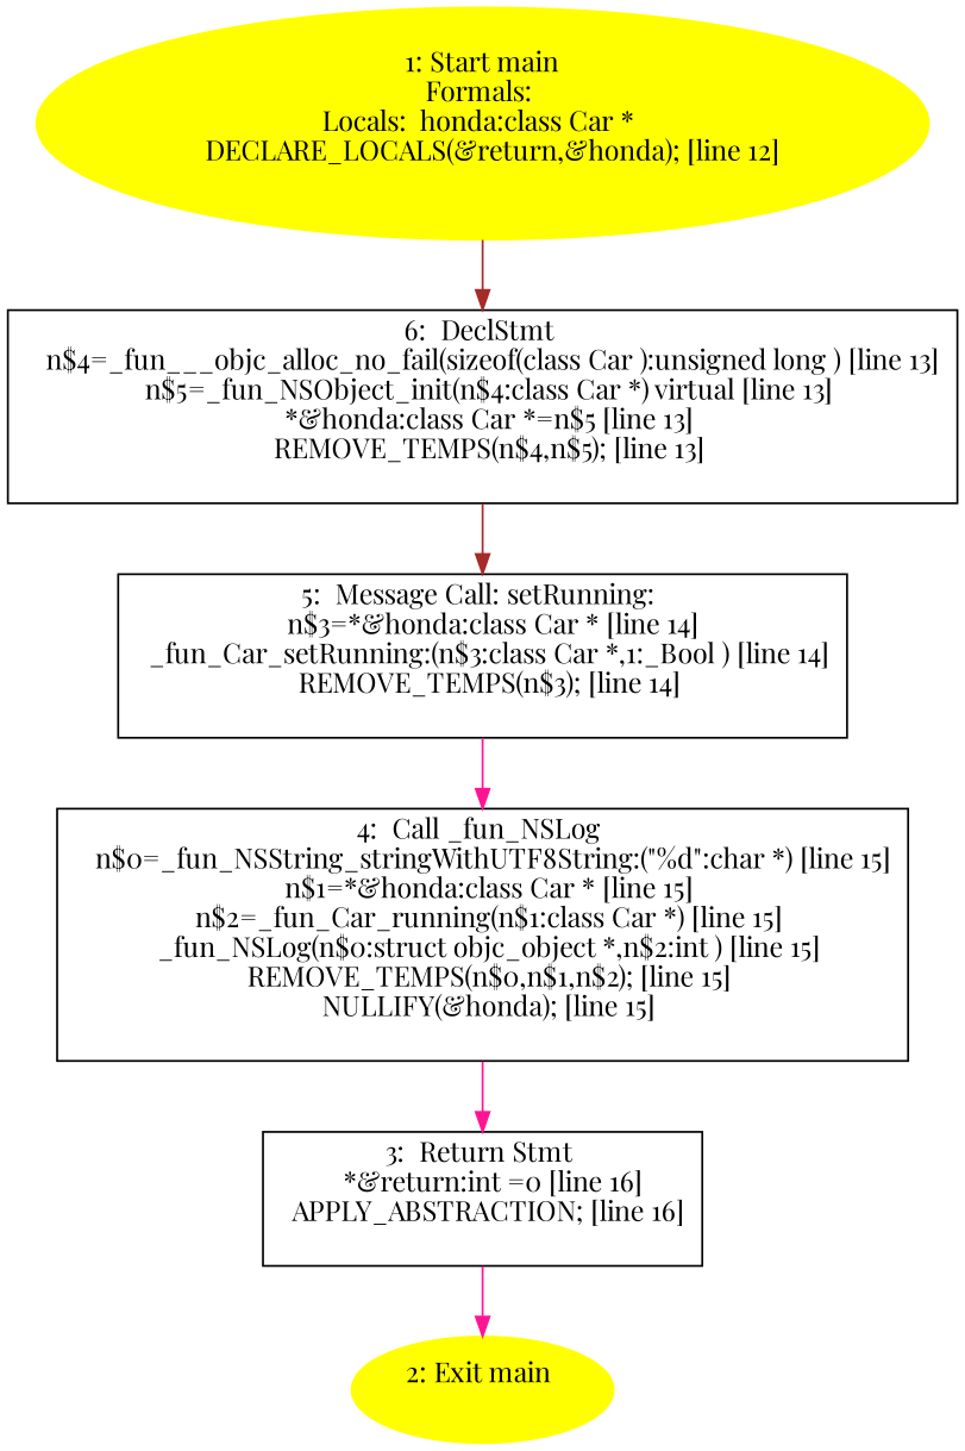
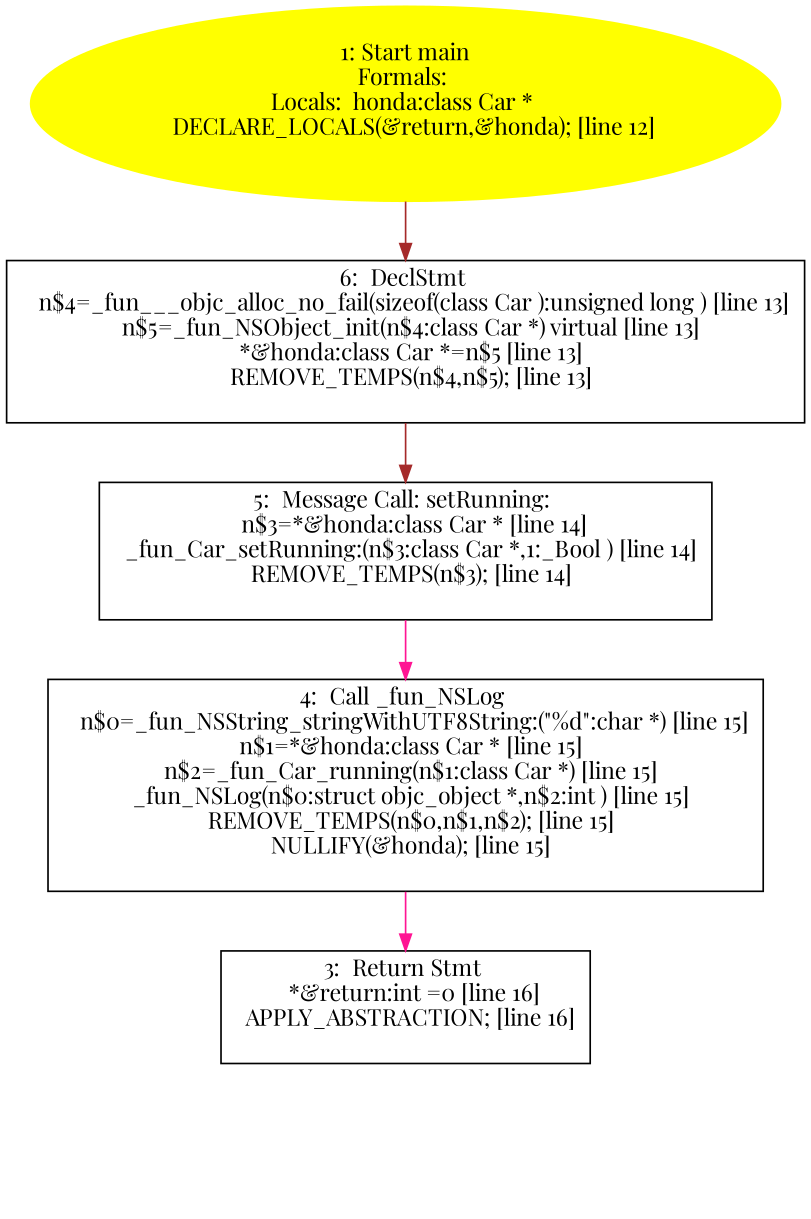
  digraph {
    fontname="Playfair Display"
    node [shape=box fontname="Playfair Display"]
    edge [color=deeppink fontname="Playfair Display"]
    n1 [label="6:  DeclStmt \n   n$4=_fun___objc_alloc_no_fail(sizeof(class Car ):unsigned long ) [line 13]\n  n$5=_fun_NSObject_init(n$4:class Car *) virtual [line 13]\n  *&honda:class Car *=n$5 [line 13]\n  REMOVE_TEMPS(n$4,n$5); [line 13]\n "]
    n2 [label="5:  Message Call: setRunning: \n   n$3=*&honda:class Car * [line 14]\n  _fun_Car_setRunning:(n$3:class Car *,1:_Bool ) [line 14]\n  REMOVE_TEMPS(n$3); [line 14]\n "]
    n3 [label="4:  Call _fun_NSLog \n   n$0=_fun_NSString_stringWithUTF8String:(\"%d\":char *) [line 15]\n  n$1=*&honda:class Car * [line 15]\n  n$2=_fun_Car_running(n$1:class Car *) [line 15]\n  _fun_NSLog(n$0:struct objc_object *,n$2:int ) [line 15]\n  REMOVE_TEMPS(n$0,n$1,n$2); [line 15]\n  NULLIFY(&honda); [line 15]\n "]
    n4 [label="3:  Return Stmt \n   *&return:int =0 [line 16]\n  APPLY_ABSTRACTION; [line 16]\n "]
-   n5 [color=yellow label="2: Exit main \n  " style=filled shape=""]
    n6 [color=yellow label="1: Start main\nFormals: \nLocals:  honda:class Car * \n   DECLARE_LOCALS(&return,&honda); [line 12]\n " style=filled shape=""]
    n1 -> n2 [color=brown]
    n2 -> n3
    n3 -> n4
-   n4 -> n5
    n6 -> n1 [color=brown]
  }
